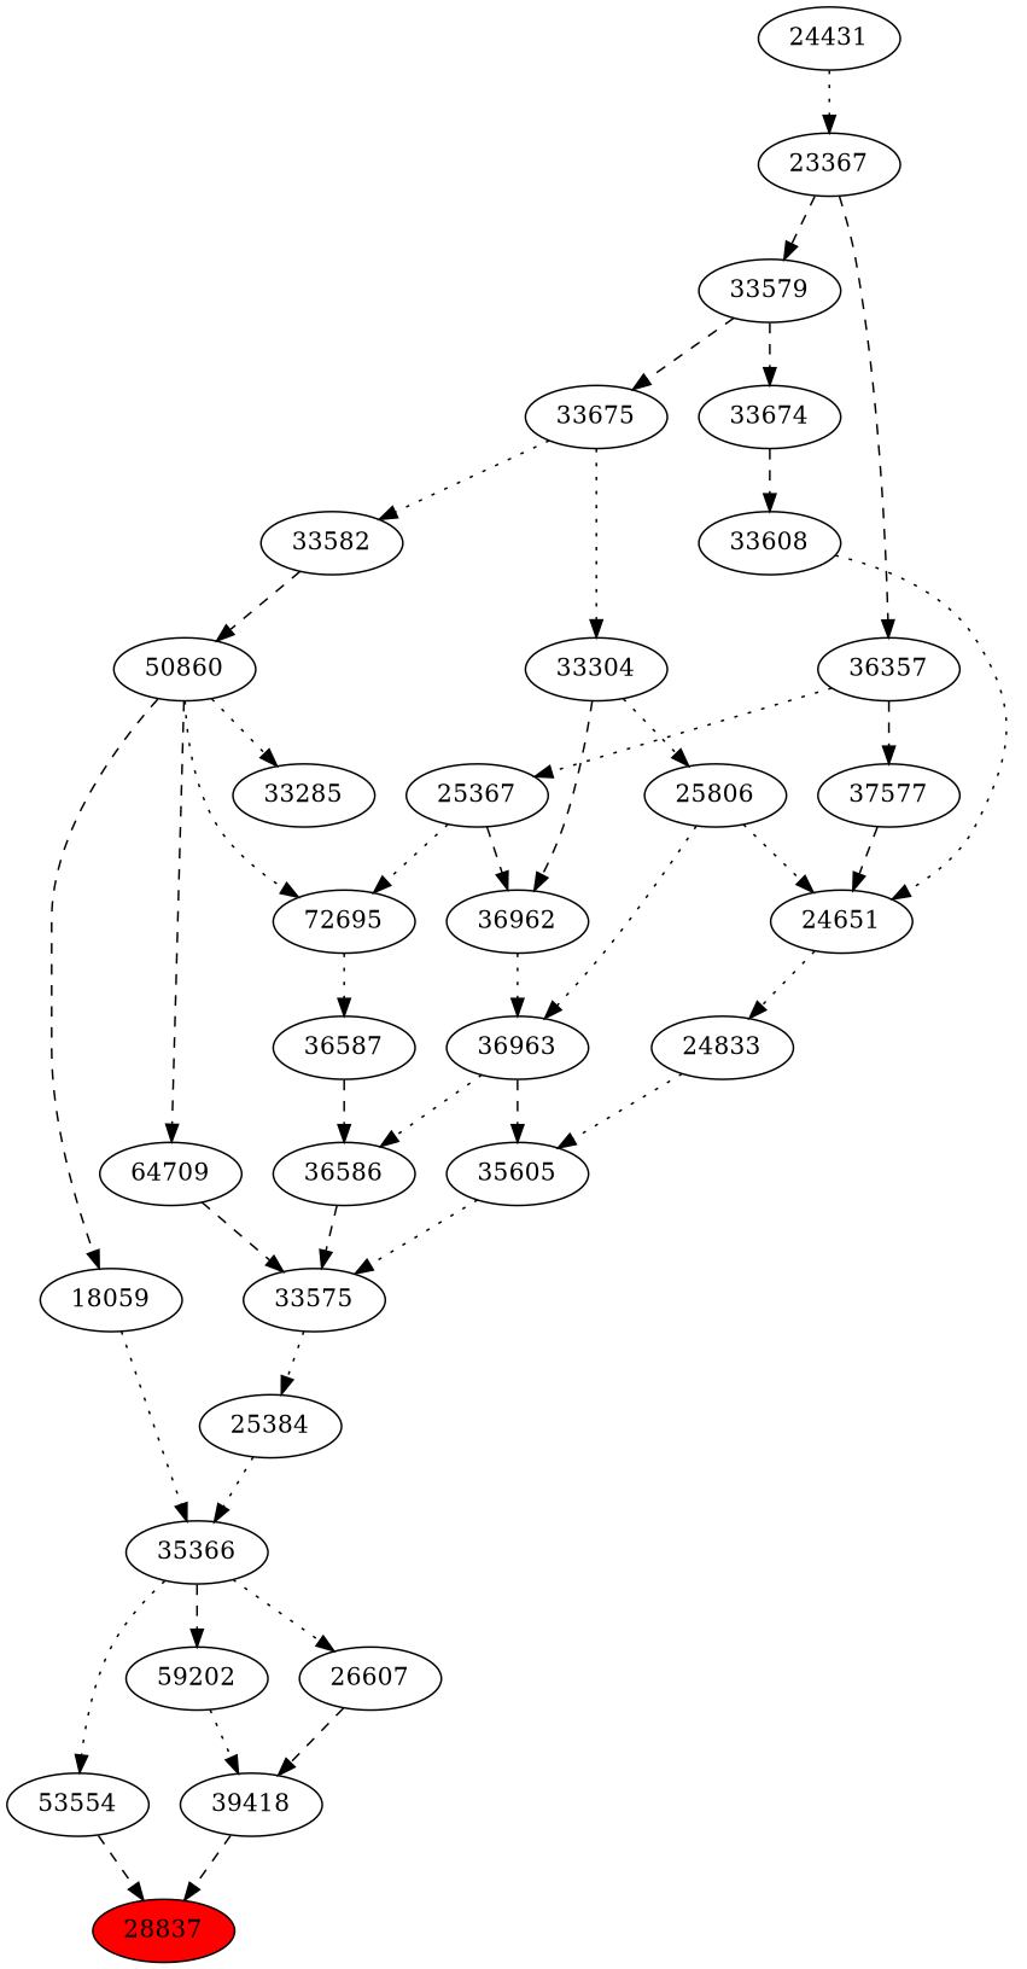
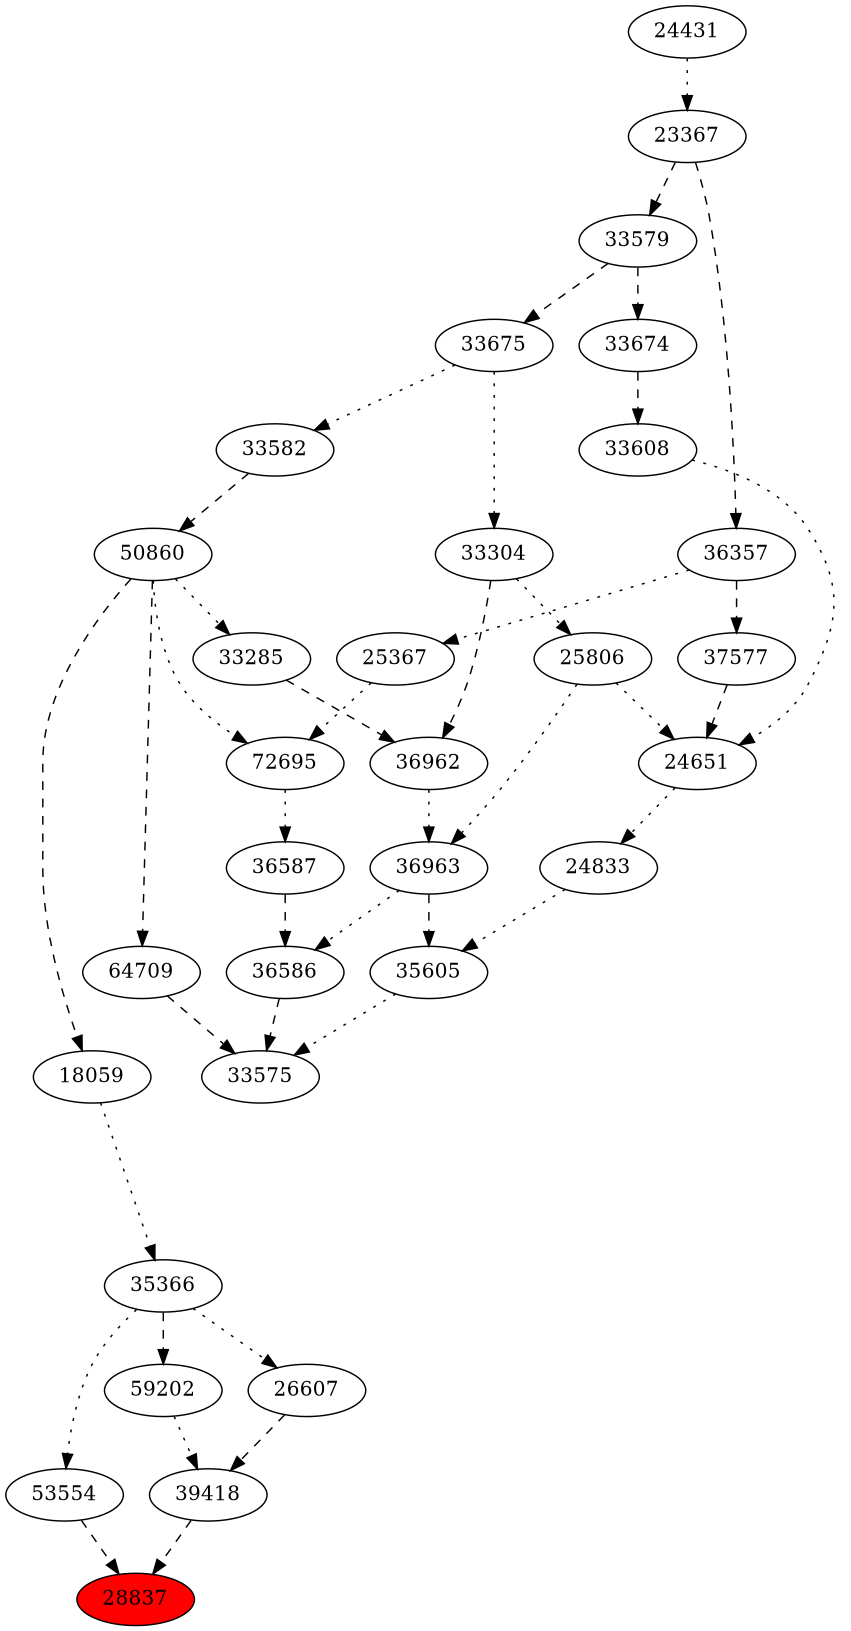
  strict digraph {
    edge [style=dotted]
    n1 [fillcolor=red label=28837 style=filled]
    n2 [label=39418]
    n3 [label=53554]
    n4 [label=26607]
    n5 [label=59202]
    n6 [label=35366]
-   n7 [label=25384]
    n8 [label=18059]
    n9 [label=33575]
    n10 [label=50860]
    n11 [label=64709]
    n12 [label=72695]
    n13 [label=33285]
    n14 [label=36587]
    n15 [label=36962]
    n16 [label=36586]
    n17 [label=35605]
    n18 [label=33582]
    n19 [label=36963]
    n20 [label=24833]
    n21 [label=33675]
    n22 [label=33304]
    n23 [label=25806]
    n24 [label=24651]
    n25 [label=33579]
    n26 [label=33674]
    n27 [label=33608]
    n28 [label=25367]
    n29 [label=37577]
    n30 [label=23367]
    n31 [label=36357]
    n32 [label=24431]
    n2 -> n1 [style=dashed]
    n3 -> n1 [style=dashed]
    n4 -> n2 [style=dashed]
    n5 -> n2
    n6 -> n3
    n6 -> n4
    n6 -> n5 [style=dashed]
-   n7 -> n6
    n8 -> n6
-   n9 -> n7
    n10 -> n8 [style=dashed]
    n10 -> n11 [style=dashed]
    n10 -> n12
    n10 -> n13
    n11 -> n9 [style=dashed]
    n12 -> n14
-   n28 -> n15 [style=dashed]
+   n13 -> n15 [style=dashed]
    n14 -> n16 [style=dashed]
    n15 -> n19
    n16 -> n9 [style=dashed]
    n17 -> n9
    n18 -> n10 [style=dashed]
    n19 -> n16
    n19 -> n17 [style=dashed]
    n20 -> n17
    n21 -> n18
    n21 -> n22
    n22 -> n15 [style=dashed]
    n22 -> n23
    n23 -> n19
    n23 -> n24
    n24 -> n20
    n25 -> n21 [style=dashed]
    n25 -> n26 [style=dashed]
    n26 -> n27 [style=dashed]
    n27 -> n24
    n28 -> n12
    n29 -> n24 [style=dashed]
    n30 -> n25 [style=dashed]
    n30 -> n31 [style=dashed]
    n31 -> n28
    n31 -> n29 [style=dashed]
    n32 -> n30
  }
